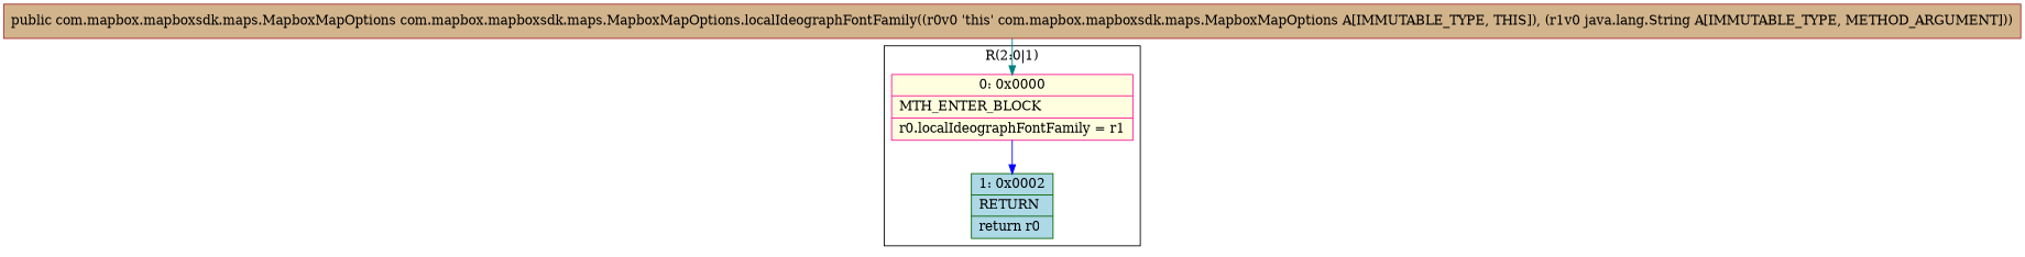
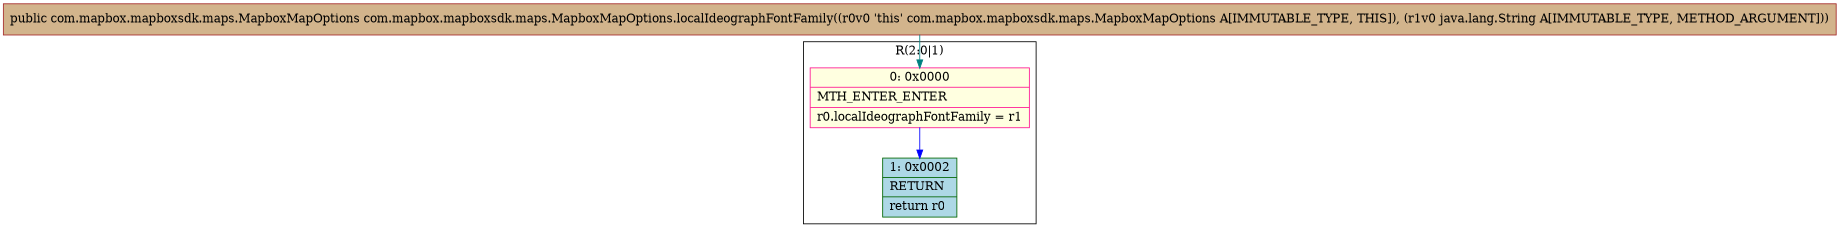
  digraph {
    node [shape=record style=filled]
-   n1 [color=deeppink label="{0\:\ 0x0000|MTH_ENTER_BLOCK\l|r0.localIdeographFontFamily = r1\l}" fillcolor=lightyellow]
+   n1 [color=deeppink label="{0\:\ 0x0000|MTH_ENTER_ENTER\l|r0.localIdeographFontFamily = r1\l}" fillcolor=lightyellow]
    n2 [color=darkgreen label="{1\:\ 0x0002|RETURN\l|return r0\l}" fillcolor=lightblue]
    n3 [label="{public com.mapbox.mapboxsdk.maps.MapboxMapOptions com.mapbox.mapboxsdk.maps.MapboxMapOptions.localIdeographFontFamily((r0v0 'this' com.mapbox.mapboxsdk.maps.MapboxMapOptions A[IMMUTABLE_TYPE, THIS]), (r1v0 java.lang.String A[IMMUTABLE_TYPE, METHOD_ARGUMENT])) }" fillcolor=tan color=brown]
    subgraph cluster_1 {
      label="R(2:0|1)"
      n1
      n2
    }
    n1 -> n2 [color=blue]
    n3 -> n1 [color=teal]
  }
